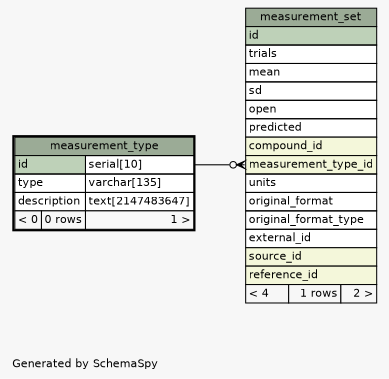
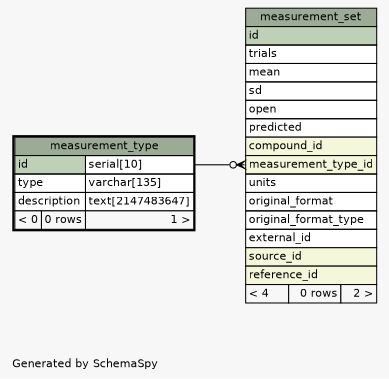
  digraph {
    bgcolor="#f7f7f7"
    fontname=Helvetica
    fontsize=11
    label="\nGenerated by SchemaSpy"
    labeljust=l
    nodesep=0.18
    rankdir=RL
    ranksep=0.46
    node [fontname=Helvetica fontsize=11 shape=plaintext]
-   n1 [label=<     <TABLE BORDER="0" CELLBORDER="1" CELLSPACING="0" BGCOLOR="#ffffff">       <TR><TD COLSPAN="3" BGCOLOR="#9bab96" ALIGN="CENTER">measurement_set</TD></TR>       <TR><TD PORT="id" COLSPAN="3" BGCOLOR="#bed1b8" ALIGN="LEFT">id</TD></TR>       <TR><TD PORT="trials" COLSPAN="3" ALIGN="LEFT">trials</TD></TR>       <TR><TD PORT="mean" COLSPAN="3" ALIGN="LEFT">mean</TD></TR>       <TR><TD PORT="sd" COLSPAN="3" ALIGN="LEFT">sd</TD></TR>       <TR><TD PORT="open" COLSPAN="3" ALIGN="LEFT">open</TD></TR>       <TR><TD PORT="predicted" COLSPAN="3" ALIGN="LEFT">predicted</TD></TR>       <TR><TD PORT="compound_id" COLSPAN="3" BGCOLOR="#f4f7da" ALIGN="LEFT">compound_id</TD></TR>       <TR><TD PORT="measurement_type_id" COLSPAN="3" BGCOLOR="#f4f7da" ALIGN="LEFT">measurement_type_id</TD></TR>       <TR><TD PORT="units" COLSPAN="3" ALIGN="LEFT">units</TD></TR>       <TR><TD PORT="original_format" COLSPAN="3" ALIGN="LEFT">original_format</TD></TR>       <TR><TD PORT="original_format_type" COLSPAN="3" ALIGN="LEFT">original_format_type</TD></TR>       <TR><TD PORT="external_id" COLSPAN="3" ALIGN="LEFT">external_id</TD></TR>       <TR><TD PORT="source_id" COLSPAN="3" BGCOLOR="#f4f7da" ALIGN="LEFT">source_id</TD></TR>       <TR><TD PORT="reference_id" COLSPAN="3" BGCOLOR="#f4f7da" ALIGN="LEFT">reference_id</TD></TR>       <TR><TD ALIGN="LEFT" BGCOLOR="#f7f7f7">&lt; 4</TD><TD ALIGN="RIGHT" BGCOLOR="#f7f7f7">1 rows</TD><TD ALIGN="RIGHT" BGCOLOR="#f7f7f7">2 &gt;</TD></TR>     </TABLE>>]
+   n1 [label=<     <TABLE BORDER="0" CELLBORDER="1" CELLSPACING="0" BGCOLOR="#ffffff">       <TR><TD COLSPAN="3" BGCOLOR="#9bab96" ALIGN="CENTER">measurement_set</TD></TR>       <TR><TD PORT="id" COLSPAN="3" BGCOLOR="#bed1b8" ALIGN="LEFT">id</TD></TR>       <TR><TD PORT="trials" COLSPAN="3" ALIGN="LEFT">trials</TD></TR>       <TR><TD PORT="mean" COLSPAN="3" ALIGN="LEFT">mean</TD></TR>       <TR><TD PORT="sd" COLSPAN="3" ALIGN="LEFT">sd</TD></TR>       <TR><TD PORT="open" COLSPAN="3" ALIGN="LEFT">open</TD></TR>       <TR><TD PORT="predicted" COLSPAN="3" ALIGN="LEFT">predicted</TD></TR>       <TR><TD PORT="compound_id" COLSPAN="3" BGCOLOR="#f4f7da" ALIGN="LEFT">compound_id</TD></TR>       <TR><TD PORT="measurement_type_id" COLSPAN="3" BGCOLOR="#f4f7da" ALIGN="LEFT">measurement_type_id</TD></TR>       <TR><TD PORT="units" COLSPAN="3" ALIGN="LEFT">units</TD></TR>       <TR><TD PORT="original_format" COLSPAN="3" ALIGN="LEFT">original_format</TD></TR>       <TR><TD PORT="original_format_type" COLSPAN="3" ALIGN="LEFT">original_format_type</TD></TR>       <TR><TD PORT="external_id" COLSPAN="3" ALIGN="LEFT">external_id</TD></TR>       <TR><TD PORT="source_id" COLSPAN="3" BGCOLOR="#f4f7da" ALIGN="LEFT">source_id</TD></TR>       <TR><TD PORT="reference_id" COLSPAN="3" BGCOLOR="#f4f7da" ALIGN="LEFT">reference_id</TD></TR>       <TR><TD ALIGN="LEFT" BGCOLOR="#f7f7f7">&lt; 4</TD><TD ALIGN="RIGHT" BGCOLOR="#f7f7f7">0 rows</TD><TD ALIGN="RIGHT" BGCOLOR="#f7f7f7">2 &gt;</TD></TR>     </TABLE>>]
    n2 [label=<     <TABLE BORDER="2" CELLBORDER="1" CELLSPACING="0" BGCOLOR="#ffffff">       <TR><TD COLSPAN="3" BGCOLOR="#9bab96" ALIGN="CENTER">measurement_type</TD></TR>       <TR><TD PORT="id" COLSPAN="2" BGCOLOR="#bed1b8" ALIGN="LEFT">id</TD><TD PORT="id.type" ALIGN="LEFT">serial[10]</TD></TR>       <TR><TD PORT="type" COLSPAN="2" ALIGN="LEFT">type</TD><TD PORT="type.type" ALIGN="LEFT">varchar[135]</TD></TR>       <TR><TD PORT="description" COLSPAN="2" ALIGN="LEFT">description</TD><TD PORT="description.type" ALIGN="LEFT">text[2147483647]</TD></TR>       <TR><TD ALIGN="LEFT" BGCOLOR="#f7f7f7">&lt; 0</TD><TD ALIGN="RIGHT" BGCOLOR="#f7f7f7">0 rows</TD><TD ALIGN="RIGHT" BGCOLOR="#f7f7f7">1 &gt;</TD></TR>     </TABLE>>]
    n1 -> n2 [arrowhead=none arrowsize=0.8 arrowtail=crowodot dir=back headport="id.type:e" tailport="measurement_type_id:w"]
  }
